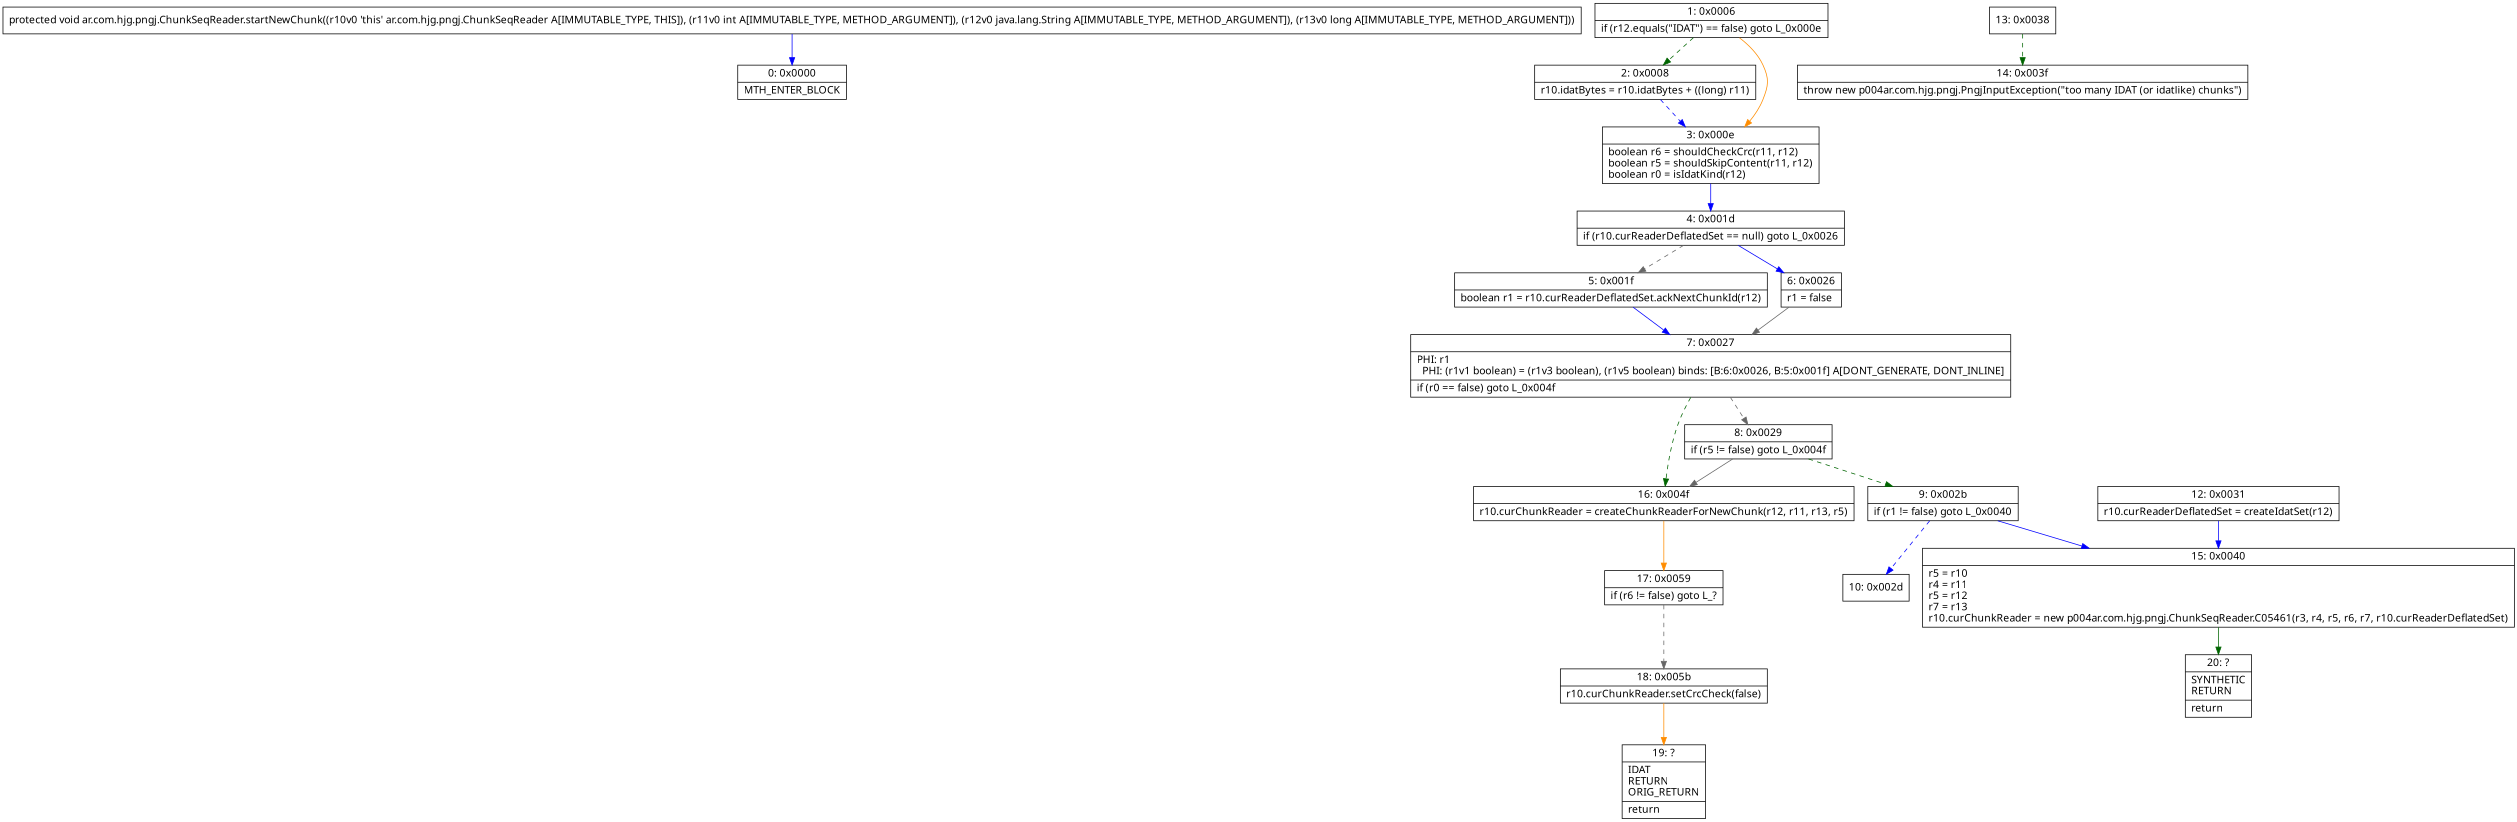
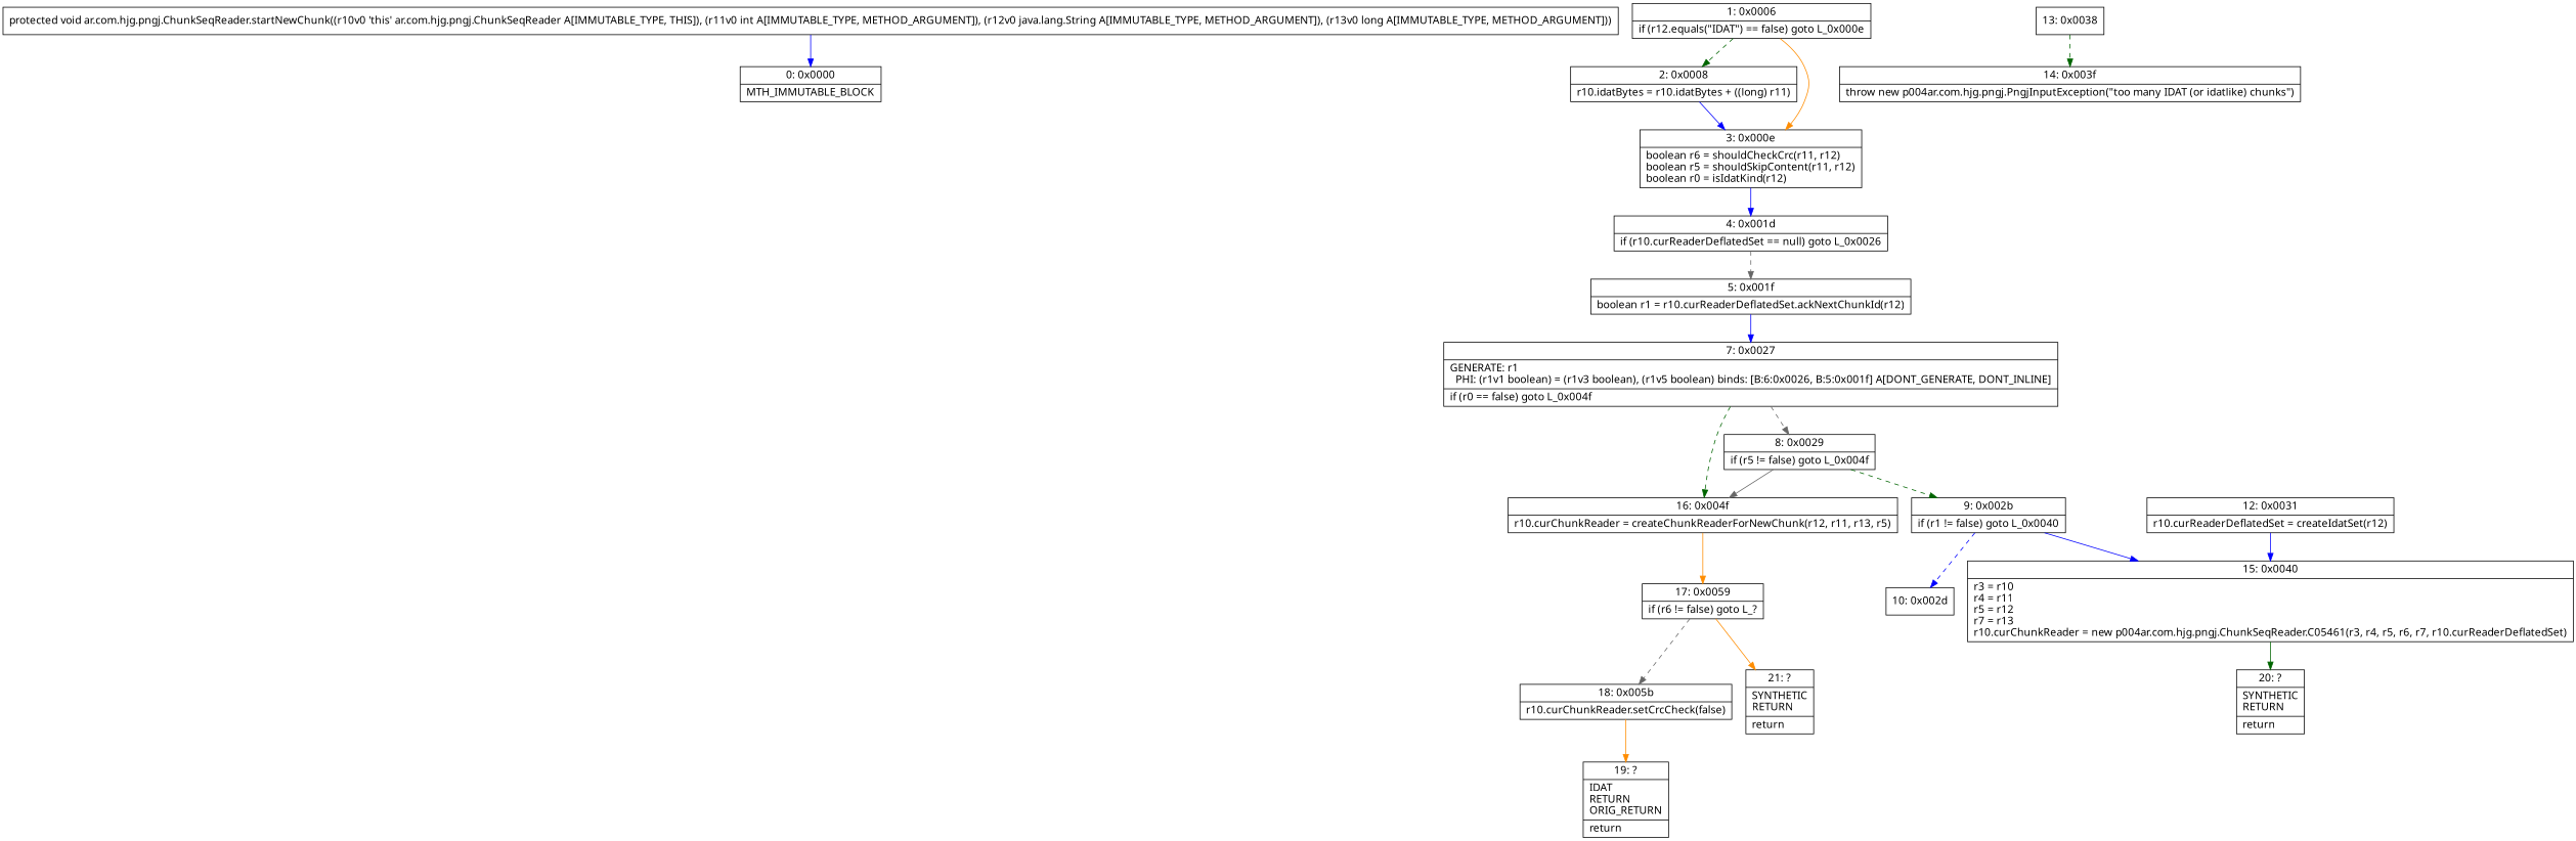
  digraph {
    fontname="Noto Sans"
    node [fontname="Noto Sans" shape=record]
    edge [color=blue fontname="Noto Sans"]
-   n1 [label="{0\:\ 0x0000|MTH_ENTER_BLOCK\l}"]
+   n1 [label="{0\:\ 0x0000|MTH_IMMUTABLE_BLOCK\l}"]
    n2 [label="{1\:\ 0x0006|if (r12.equals(\"IDAT\") == false) goto L_0x000e\l}"]
    n3 [label="{2\:\ 0x0008|r10.idatBytes = r10.idatBytes + ((long) r11)\l}"]
    n4 [label="{3\:\ 0x000e|boolean r6 = shouldCheckCrc(r11, r12)\lboolean r5 = shouldSkipContent(r11, r12)\lboolean r0 = isIdatKind(r12)\l}"]
    n5 [label="{4\:\ 0x001d|if (r10.curReaderDeflatedSet == null) goto L_0x0026\l}"]
    n6 [label="{5\:\ 0x001f|boolean r1 = r10.curReaderDeflatedSet.ackNextChunkId(r12)\l}"]
-   n7 [label="{6\:\ 0x0026|r1 = false\l}"]
-   n8 [label="{7\:\ 0x0027|PHI: r1 \l  PHI: (r1v1 boolean) = (r1v3 boolean), (r1v5 boolean) binds: [B:6:0x0026, B:5:0x001f] A[DONT_GENERATE, DONT_INLINE]\l|if (r0 == false) goto L_0x004f\l}"]
+   n8 [label="{7\:\ 0x0027|GENERATE: r1 \l  PHI: (r1v1 boolean) = (r1v3 boolean), (r1v5 boolean) binds: [B:6:0x0026, B:5:0x001f] A[DONT_GENERATE, DONT_INLINE]\l|if (r0 == false) goto L_0x004f\l}"]
    n9 [label="{8\:\ 0x0029|if (r5 != false) goto L_0x004f\l}"]
    n10 [label="{16\:\ 0x004f|r10.curChunkReader = createChunkReaderForNewChunk(r12, r11, r13, r5)\l}"]
    n11 [label="{9\:\ 0x002b|if (r1 != false) goto L_0x0040\l}"]
    n12 [label="{17\:\ 0x0059|if (r6 != false) goto L_?\l}"]
    n13 [label="{10\:\ 0x002d}"]
-   n14 [label="{15\:\ 0x0040|r5 = r10\lr4 = r11\lr5 = r12\lr7 = r13\lr10.curChunkReader = new p004ar.com.hjg.pngj.ChunkSeqReader.C05461(r3, r4, r5, r6, r7, r10.curReaderDeflatedSet)\l}"]
+   n14 [label="{15\:\ 0x0040|r3 = r10\lr4 = r11\lr5 = r12\lr7 = r13\lr10.curChunkReader = new p004ar.com.hjg.pngj.ChunkSeqReader.C05461(r3, r4, r5, r6, r7, r10.curReaderDeflatedSet)\l}"]
    n15 [label="{20\:\ ?|SYNTHETIC\lRETURN\l|return\l}"]
    n16 [label="{12\:\ 0x0031|r10.curReaderDeflatedSet = createIdatSet(r12)\l}"]
    n17 [label="{13\:\ 0x0038}"]
    n18 [label="{14\:\ 0x003f|throw new p004ar.com.hjg.pngj.PngjInputException(\"too many IDAT (or idatlike) chunks\")\l}"]
    n19 [label="{18\:\ 0x005b|r10.curChunkReader.setCrcCheck(false)\l}"]
+   n20 [label="{21\:\ ?|SYNTHETIC\lRETURN\l|return\l}"]
    n21 [label="{19\:\ ?|IDAT\lRETURN\lORIG_RETURN\l|return\l}"]
    n22 [label="{protected void ar.com.hjg.pngj.ChunkSeqReader.startNewChunk((r10v0 'this' ar.com.hjg.pngj.ChunkSeqReader A[IMMUTABLE_TYPE, THIS]), (r11v0 int A[IMMUTABLE_TYPE, METHOD_ARGUMENT]), (r12v0 java.lang.String A[IMMUTABLE_TYPE, METHOD_ARGUMENT]), (r13v0 long A[IMMUTABLE_TYPE, METHOD_ARGUMENT])) }"]
    n2 -> n3 [color=darkgreen style=dashed]
    n2 -> n4 [color=darkorange]
-   n3 -> n4 [style=dashed]
+   n3 -> n4
    n4 -> n5
    n5 -> n6 [color=gray40 style=dashed]
-   n5 -> n7
    n6 -> n8
-   n7 -> n8 [color=gray40]
    n8 -> n9 [color=gray40 style=dashed]
    n8 -> n10 [color=darkgreen style=dashed]
    n9 -> n10 [color=gray40]
    n9 -> n11 [color=darkgreen style=dashed]
    n10 -> n12 [color=darkorange]
    n11 -> n13 [style=dashed]
    n11 -> n14
    n12 -> n19 [color=gray40 style=dashed]
+   n12 -> n20 [color=darkorange]
    n14 -> n15 [color=darkgreen]
    n16 -> n14
    n17 -> n18 [color=darkgreen style=dashed]
    n19 -> n21 [color=darkorange]
    n22 -> n1
  }
